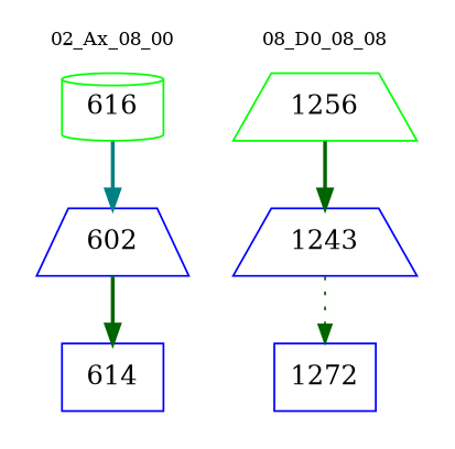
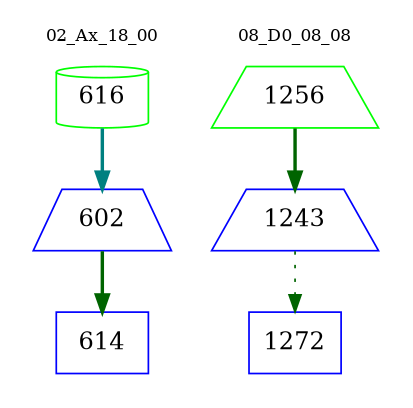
  digraph {
    node [color=blue shape=trapezium]
    edge [color=darkgreen style=bold]
    n1 [color=green label=616 shape=cylinder]
    n2 [label=602]
    n3 [label=614 shape=box]
    n4 [color=green label=1256]
    n5 [label=1243]
    n6 [label=1272 shape=box]
    subgraph cluster_1 {
      color=white
      fontsize=10
-     label="02_Ax_08_00"
+     label="02_Ax_18_00"
      n1
      n2
      n3
    }
    subgraph cluster_2 {
      color=white
      fontsize=10
      label="08_D0_08_08"
      n4
      n5
      n6
    }
    n1 -> n2 [color=teal]
    n2 -> n3
    n4 -> n5
    n5 -> n6 [style=dotted]
  }
